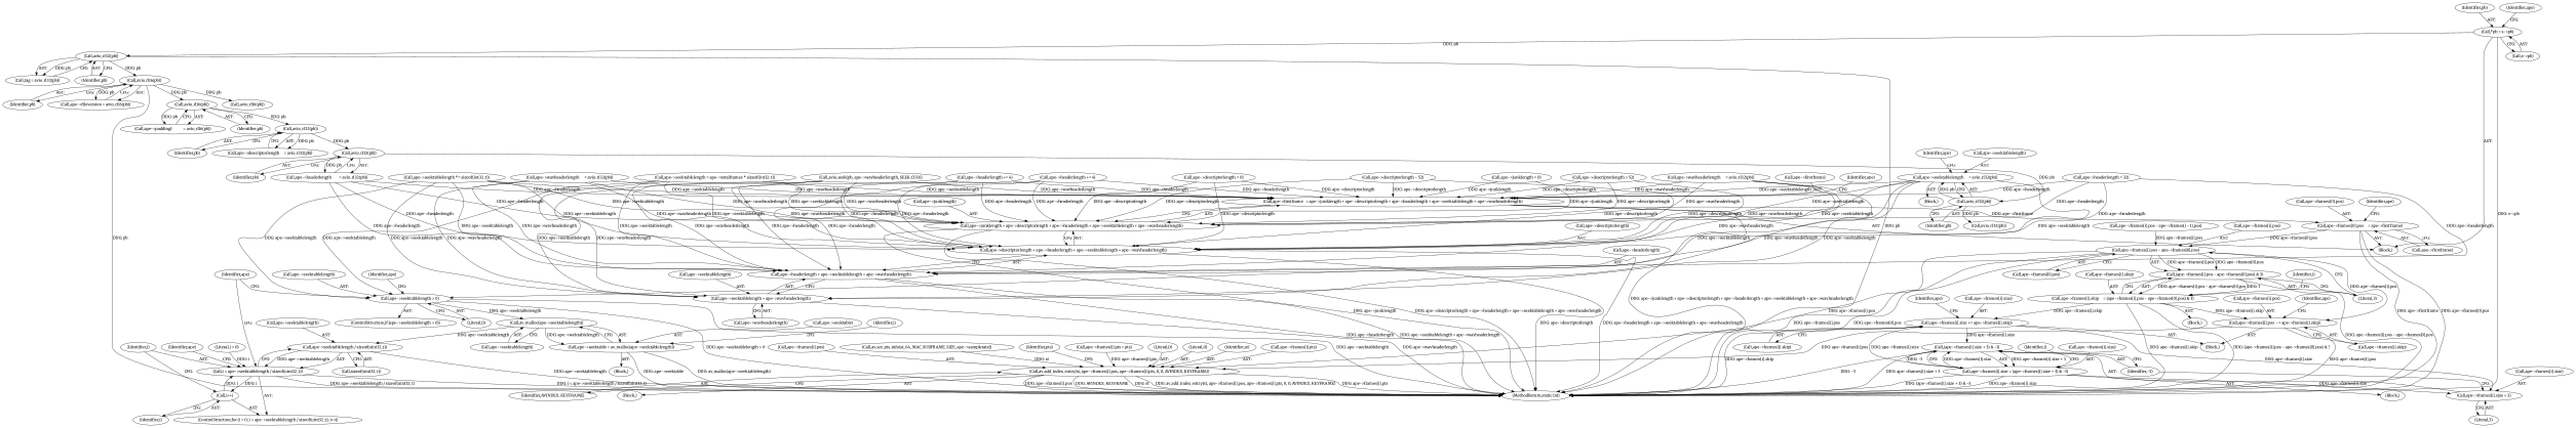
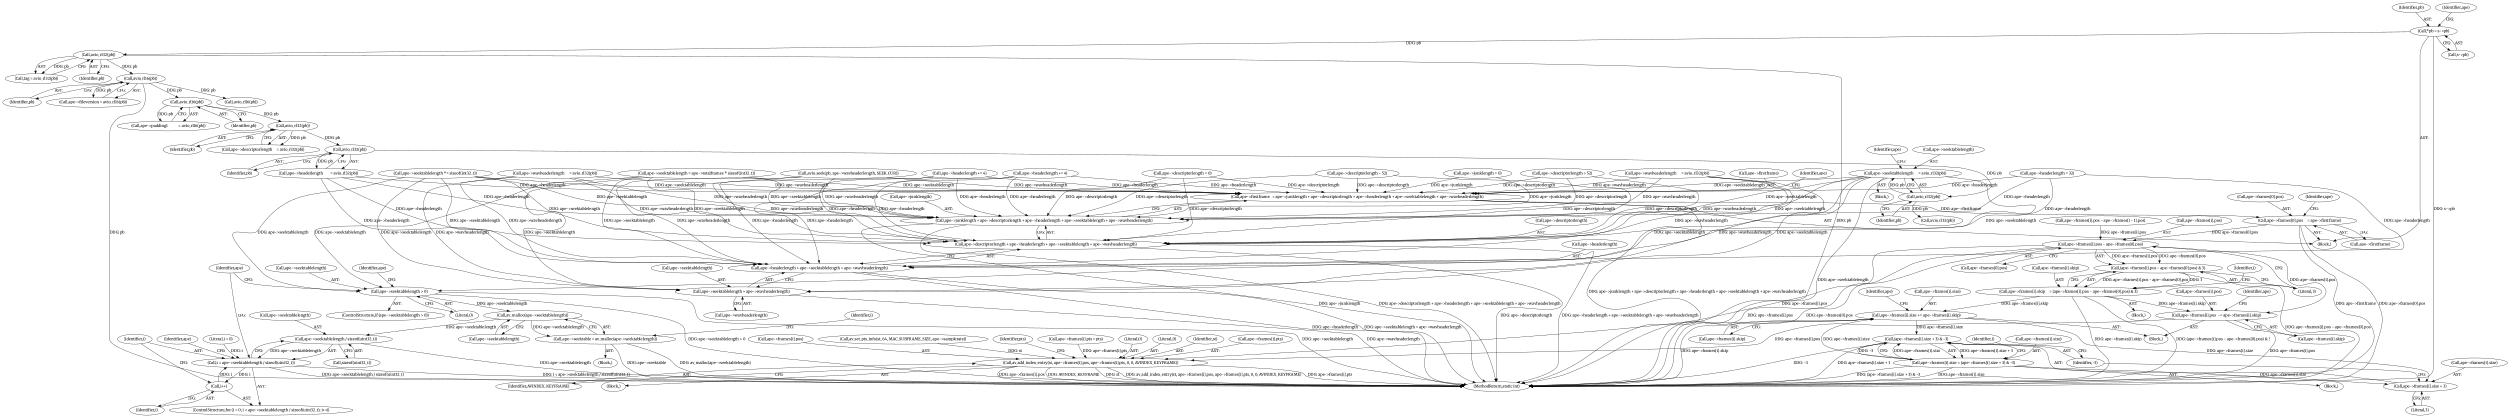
  digraph {
    fontname=Merriweather
    node [fontname=Merriweather]
    edge [fontname=Merriweather]
    n1 [label="(Call,ape->seektablelength      = avio_rl32(pb))"]
    n2 [label="(Call,avio_rl32(pb))"]
    n3 [label="(Call,ape->firstframe   = ape->junklength + ape->descriptorlength + ape->headerlength + ape->seektablelength + ape->wavheaderlength)"]
    n4 [label="(Call,ape->junklength + ape->descriptorlength + ape->headerlength + ape->seektablelength + ape->wavheaderlength)"]
    n5 [label="(Call,ape->descriptorlength + ape->headerlength + ape->seektablelength + ape->wavheaderlength)"]
    n6 [label="(Call,ape->headerlength + ape->seektablelength + ape->wavheaderlength)"]
    n7 [label="(Call,ape->seektablelength + ape->wavheaderlength)"]
    n8 [label="(Call,ape->seektablelength > 0)"]
    n9 [label="(MethodReturn,static int)"]
    n10 [label="(Block,)"]
    n11 [label="(Identifier,pb)"]
    n12 [label="(Call,avio_rl32(pb))"]
    n13 [label="(Block,)"]
    n14 [label="(Call,ape->frames[0].pos     = ape->firstframe)"]
    n15 [label="(Call,ape->wavheaderlength)"]
    n16 [label="(Call,av_malloc(ape->seektablelength))"]
    n17 [label="(Literal,0)"]
    n18 [label="(ControlStructure,if (ape->seektablelength > 0))"]
    n19 [label="(Call,avio_rl32(pb))"]
    n20 [label="(Identifier,pb)"]
    n21 [label="(Call,ape->headerlength         = avio_rl32(pb))"]
    n22 [label="(Call,avio_rl32(pb))"]
    n23 [label="(Identifier,pb)"]
    n24 [label="(Call,ape->descriptorlength     = avio_rl32(pb))"]
    n25 [label="(Call,avio_rl16(pb))"]
    n26 [label="(Call,ape->padding1             = avio_rl16(pb))"]
    n27 [label="(Identifier,pb)"]
    n28 [label="(Call,avio_rl16(pb))"]
    n29 [label="(Call,avio_rl16(pb))"]
    n30 [label="(Identifier,pb)"]
    n31 [label="(Call,ape->fileversion = avio_rl16(pb))"]
    n32 [label="(Call,avio_rl32(pb))"]
    n33 [label="(Identifier,pb)"]
    n34 [label="(Call,tag = avio_rl32(pb))"]
    n35 [label="(Call,*pb = s->pb)"]
    n36 [label="(Call,s->pb)"]
    n37 [label="(Call,ape->frames[i].pos - ape->frames[0].pos)"]
    n38 [label="(Call,ape->firstframe)"]
    n39 [label="(Call,(ape->frames[i].pos - ape->frames[0].pos) & 3)"]
    n40 [label="(Call,ape->frames[i].pos  -= ape->frames[i].skip)"]
    n41 [label="(Call,av_add_index_entry(st, ape->frames[i].pos, ape->frames[i].pts, 0, 0, AVINDEX_KEYFRAME))"]
    n42 [label="(Call,ape->frames[0].pos)"]
    n43 [label="(Call,ape->frames[i].skip     = (ape->frames[i].pos - ape->frames[0].pos) & 3)"]
    n44 [label="(Literal,3)"]
    n45 [label="(Call,ape->frames[i].skip)"]
    n46 [label="(Block,)"]
    n47 [label="(Block,)"]
    n48 [label="(Identifier,AVINDEX_KEYFRAME)"]
    n49 [label="(Call,ape->frames[i].size += ape->frames[i].skip)"]
    n50 [label="(Block,)"]
    n51 [label="(Call,(ape->frames[i].size + 3) & ~3)"]
    n52 [label="(Call,ape->frames[i].size + 3)"]
    n53 [label="(Call,ape->frames[i].skip)"]
    n54 [label="(Call,ape->frames[i].size = (ape->frames[i].size + 3) & ~3)"]
    n55 [label="(Identifier,~3)"]
    n56 [label="(Literal,3)"]
    n57 [label="(Block,)"]
    n58 [label="(Call,ape->seektable = av_malloc(ape->seektablelength))"]
    n59 [label="(Call,ape->seektablelength / sizeof(uint32_t))"]
    n60 [label="(Call,ape->seektablelength)"]
    n61 [label="(Block,)"]
    n62 [label="(Call,i < ape->seektablelength / sizeof(uint32_t))"]
    n63 [label="(Call,sizeof(uint32_t))"]
    n64 [label="(Call,i++)"]
    n65 [label="(ControlStructure,for (i = 0; i < ape->seektablelength / sizeof(uint32_t); i++))"]
    n66 [label="(Identifier,i)"]
    n67 [label="(Identifier,ape)"]
    n68 [label="(Call,ape->headerlength += 4)"]
    n69 [label="(Call,ape->seektablelength)"]
    n70 [label="(Identifier,st)"]
    n71 [label="(Identifier,ape)"]
    n72 [label="(Call,ape->frames[i].size)"]
    n73 [label="(Call,ape->wavheaderlength      = avio_rl32(pb))"]
    n74 [label="(Call,ape->seektablelength *= sizeof(int32_t))"]
    n75 [label="(Identifier,ape)"]
    n76 [label="(Call,ape->frames[i].pos - ape->frames[i - 1].pos)"]
    n77 [label="(Identifier,i)"]
    n78 [label="(Call,ape->frames[i].pos)"]
    n79 [label="(Call,ape->frames[i].pos)"]
    n80 [label="(Call,ape->seektablelength)"]
    n81 [label="(Call,ape->headerlength)"]
    n82 [label="(Identifier,pb)"]
    n83 [label="(Call,ape->frames[i].pts)"]
    n84 [label="(Call,ape->frames[i].pos)"]
    n85 [label="(Call,av_set_pts_info(st, 64, MAC_SUBFRAME_SIZE, ape->samplerate))"]
    n86 [label="(Call,ape->descriptorlength - 52)"]
    n87 [label="(Identifier,ape)"]
    n88 [label="(Call,ape->frames[i].size)"]
    n89 [label="(Identifier,pts)"]
    n90 [label="(Identifier,ape)"]
    n91 [label="(Call,ape->frames[0].pos)"]
    n92 [label="(Call,ape->seektablelength)"]
    n93 [label="(Call,ape->frames[i].size)"]
    n94 [label="(Call,ape->seektablelength)"]
    n95 [label="(Identifier,ape)"]
    n96 [label="(Identifier,i)"]
    n97 [label="(Identifier,i)"]
    n98 [label="(Call,ape->descriptorlength > 52)"]
    n99 [label="(Identifier,ape)"]
    n100 [label="(Call,ape->frames[i].skip)"]
    n101 [label="(Identifier,ape)"]
    n102 [label="(Call,ape->descriptorlength)"]
    n103 [label="(Call,ape->junklength)"]
    n104 [label="(Call,ape->headerlength = 32)"]
    n105 [label="(Call,ape->frames[i].pts = pts)"]
    n106 [label="(Call,ape->firstframe)"]
    n107 [label="(Call,avio_seek(pb, ape->wavheaderlength, SEEK_CUR))"]
    n108 [label="(Call,ape->seektablelength = ape->totalframes * sizeof(int32_t))"]
    n109 [label="(Literal,i = 0)"]
    n110 [label="(Call,ape->descriptorlength = 0)"]
    n111 [label="(Call,ape->junklength = 0)"]
    n112 [label="(Identifier,i)"]
    n113 [label="(Call,ape->headerlength += 4)"]
-   n114 [label="(Call,ape->seektable)"]
    n115 [label="(Call,ape->wavheaderlength      = avio_rl32(pb))"]
    n116 [label="(Literal,0)"]
    n117 [label="(Identifier,ape)"]
    n118 [label="(Literal,0)"]
    n1 -> n2 [label="CFG: "]
    n1 -> n3 [label="DDG: ape->seektablelength"]
    n1 -> n4 [label="DDG: ape->seektablelength"]
    n1 -> n5 [label="DDG: ape->seektablelength"]
    n1 -> n6 [label="DDG: ape->seektablelength"]
    n1 -> n7 [label="DDG: ape->seektablelength"]
    n1 -> n8 [label="DDG: ape->seektablelength"]
+   n1 -> n9 [label="DDG: ape->seektablelength"]
    n1 -> n10 [label="AST: "]
    n2 -> n1 [label="AST: "]
    n2 -> n1 [label="DDG: pb"]
    n2 -> n11 [label="CFG: "]
    n2 -> n12 [label="DDG: pb"]
    n3 -> n4 [label="CFG: "]
    n3 -> n9 [label="DDG: ape->junklength + ape->descriptorlength + ape->headerlength + ape->seektablelength + ape->wavheaderlength"]
    n3 -> n13 [label="AST: "]
    n3 -> n14 [label="DDG: ape->firstframe"]
    n4 -> n3 [label="AST: "]
    n4 -> n5 [label="CFG: "]
    n4 -> n9 [label="DDG: ape->junklength"]
    n4 -> n9 [label="DDG: ape->descriptorlength + ape->headerlength + ape->seektablelength + ape->wavheaderlength"]
    n5 -> n4 [label="AST: "]
    n5 -> n6 [label="CFG: "]
    n5 -> n9 [label="DDG: ape->descriptorlength"]
    n5 -> n9 [label="DDG: ape->headerlength + ape->seektablelength + ape->wavheaderlength"]
    n6 -> n5 [label="AST: "]
    n6 -> n7 [label="CFG: "]
    n6 -> n9 [label="DDG: ape->headerlength"]
    n6 -> n9 [label="DDG: ape->seektablelength + ape->wavheaderlength"]
    n7 -> n6 [label="AST: "]
    n7 -> n9 [label="DDG: ape->wavheaderlength"]
    n7 -> n15 [label="CFG: "]
    n8 -> n9 [label="DDG: ape->seektablelength"]
    n8 -> n9 [label="DDG: ape->seektablelength > 0"]
    n8 -> n16 [label="DDG: ape->seektablelength"]
    n8 -> n17 [label="CFG: "]
    n8 -> n18 [label="AST: "]
    n11 -> n2 [label="AST: "]
    n14 -> n9 [label="DDG: ape->frames[0].pos"]
    n14 -> n9 [label="DDG: ape->firstframe"]
    n14 -> n13 [label="AST: "]
    n14 -> n37 [label="DDG: ape->frames[0].pos"]
    n14 -> n38 [label="CFG: "]
    n15 -> n7 [label="AST: "]
    n16 -> n58 [label="AST: "]
    n16 -> n58 [label="DDG: ape->seektablelength"]
    n16 -> n59 [label="DDG: ape->seektablelength"]
    n16 -> n60 [label="CFG: "]
    n17 -> n8 [label="AST: "]
    n19 -> n2 [label="DDG: pb"]
    n19 -> n20 [label="CFG: "]
    n19 -> n21 [label="AST: "]
    n19 -> n21 [label="DDG: pb"]
    n20 -> n19 [label="AST: "]
    n21 -> n3 [label="DDG: ape->headerlength"]
    n21 -> n4 [label="DDG: ape->headerlength"]
    n21 -> n5 [label="DDG: ape->headerlength"]
    n21 -> n6 [label="DDG: ape->headerlength"]
    n21 -> n19 [label="CFG: "]
    n22 -> n19 [label="DDG: pb"]
    n22 -> n23 [label="CFG: "]
    n22 -> n24 [label="AST: "]
    n22 -> n24 [label="DDG: pb"]
    n23 -> n22 [label="AST: "]
    n24 -> n22 [label="CFG: "]
    n25 -> n22 [label="DDG: pb"]
    n25 -> n26 [label="AST: "]
    n25 -> n26 [label="DDG: pb"]
    n25 -> n27 [label="CFG: "]
    n26 -> n25 [label="CFG: "]
    n27 -> n25 [label="AST: "]
    n28 -> n9 [label="DDG: pb"]
    n28 -> n25 [label="DDG: pb"]
    n28 -> n29 [label="DDG: pb"]
    n28 -> n30 [label="CFG: "]
    n28 -> n31 [label="AST: "]
    n28 -> n31 [label="DDG: pb"]
    n30 -> n28 [label="AST: "]
    n31 -> n28 [label="CFG: "]
    n32 -> n9 [label="DDG: pb"]
    n32 -> n28 [label="DDG: pb"]
    n32 -> n33 [label="CFG: "]
    n32 -> n34 [label="AST: "]
    n32 -> n34 [label="DDG: pb"]
    n33 -> n32 [label="AST: "]
    n34 -> n32 [label="CFG: "]
    n35 -> n9 [label="DDG: s->pb"]
    n35 -> n13 [label="AST: "]
    n35 -> n32 [label="DDG: pb"]
    n35 -> n36 [label="CFG: "]
    n36 -> n35 [label="AST: "]
    n37 -> n9 [label="DDG: ape->frames[0].pos"]
    n37 -> n9 [label="DDG: ape->frames[i].pos"]
    n37 -> n39 [label="AST: "]
    n37 -> n39 [label="DDG: ape->frames[i].pos"]
    n37 -> n39 [label="DDG: ape->frames[0].pos"]
    n37 -> n40 [label="DDG: ape->frames[i].pos"]
    n37 -> n41 [label="DDG: ape->frames[i].pos"]
    n37 -> n42 [label="CFG: "]
    n38 -> n14 [label="AST: "]
    n39 -> n9 [label="DDG: ape->frames[i].pos - ape->frames[0].pos"]
    n39 -> n43 [label="AST: "]
    n39 -> n43 [label="DDG: ape->frames[i].pos - ape->frames[0].pos"]
    n39 -> n43 [label="DDG: 3"]
    n39 -> n44 [label="CFG: "]
    n40 -> n9 [label="DDG: ape->frames[i].pos"]
    n40 -> n41 [label="DDG: ape->frames[i].pos"]
    n40 -> n45 [label="CFG: "]
    n40 -> n46 [label="AST: "]
    n41 -> n9 [label="DDG: AVINDEX_KEYFRAME"]
    n41 -> n9 [label="DDG: st"]
    n41 -> n9 [label="DDG: av_add_index_entry(st, ape->frames[i].pos, ape->frames[i].pts, 0, 0, AVINDEX_KEYFRAME)"]
    n41 -> n9 [label="DDG: ape->frames[i].pts"]
    n41 -> n9 [label="DDG: ape->frames[i].pos"]
    n41 -> n47 [label="AST: "]
    n41 -> n48 [label="CFG: "]
    n42 -> n37 [label="AST: "]
    n43 -> n9 [label="DDG: (ape->frames[i].pos - ape->frames[0].pos) & 3"]
    n43 -> n9 [label="DDG: ape->frames[i].skip"]
    n43 -> n39 [label="CFG: "]
    n43 -> n40 [label="DDG: ape->frames[i].skip"]
    n43 -> n49 [label="DDG: ape->frames[i].skip"]
    n43 -> n50 [label="AST: "]
    n44 -> n37 [label="CFG: "]
    n44 -> n39 [label="AST: "]
    n45 -> n40 [label="AST: "]
    n48 -> n41 [label="AST: "]
    n49 -> n9 [label="DDG: ape->frames[i].skip"]
    n49 -> n46 [label="AST: "]
    n49 -> n51 [label="DDG: ape->frames[i].size"]
    n49 -> n52 [label="DDG: ape->frames[i].size"]
    n49 -> n53 [label="CFG: "]
    n51 -> n9 [label="DDG: ape->frames[i].size + 3"]
    n51 -> n9 [label="DDG: ~3"]
    n51 -> n54 [label="AST: "]
    n51 -> n54 [label="DDG: ape->frames[i].size + 3"]
    n51 -> n54 [label="DDG: ~3"]
    n51 -> n55 [label="CFG: "]
    n52 -> n51 [label="AST: "]
    n52 -> n56 [label="CFG: "]
    n53 -> n49 [label="AST: "]
    n54 -> n9 [label="DDG: ape->frames[i].size"]
    n54 -> n9 [label="DDG: (ape->frames[i].size + 3) & ~3"]
    n54 -> n49 [label="DDG: ape->frames[i].size"]
    n54 -> n51 [label="CFG: "]
    n54 -> n51 [label="DDG: ape->frames[i].size"]
    n54 -> n52 [label="DDG: ape->frames[i].size"]
    n54 -> n57 [label="AST: "]
    n55 -> n51 [label="AST: "]
    n55 -> n52 [label="CFG: "]
    n56 -> n52 [label="AST: "]
    n58 -> n9 [label="DDG: av_malloc(ape->seektablelength)"]
    n58 -> n9 [label="DDG: ape->seektable"]
    n58 -> n16 [label="CFG: "]
    n58 -> n61 [label="AST: "]
    n59 -> n9 [label="DDG: ape->seektablelength"]
    n59 -> n62 [label="AST: "]
    n59 -> n62 [label="DDG: ape->seektablelength"]
    n59 -> n63 [label="CFG: "]
    n60 -> n16 [label="AST: "]
    n62 -> n9 [label="DDG: ape->seektablelength / sizeof(uint32_t)"]
    n62 -> n9 [label="DDG: i < ape->seektablelength / sizeof(uint32_t)"]
    n62 -> n59 [label="CFG: "]
    n62 -> n64 [label="DDG: i"]
    n62 -> n65 [label="AST: "]
    n63 -> n59 [label="AST: "]
    n64 -> n62 [label="DDG: i"]
    n64 -> n65 [label="AST: "]
    n64 -> n66 [label="CFG: "]
    n66 -> n64 [label="AST: "]
    n67 -> n1 [label="CFG: "]
    n68 -> n3 [label="DDG: ape->headerlength"]
    n68 -> n4 [label="DDG: ape->headerlength"]
    n68 -> n5 [label="DDG: ape->headerlength"]
    n68 -> n6 [label="DDG: ape->headerlength"]
    n69 -> n1 [label="AST: "]
    n70 -> n41 [label="AST: "]
    n71 -> n49 [label="CFG: "]
    n72 -> n52 [label="AST: "]
    n73 -> n3 [label="DDG: ape->wavheaderlength"]
    n73 -> n4 [label="DDG: ape->wavheaderlength"]
    n73 -> n5 [label="DDG: ape->wavheaderlength"]
    n73 -> n6 [label="DDG: ape->wavheaderlength"]
    n73 -> n7 [label="DDG: ape->wavheaderlength"]
    n74 -> n3 [label="DDG: ape->seektablelength"]
    n74 -> n4 [label="DDG: ape->seektablelength"]
    n74 -> n5 [label="DDG: ape->seektablelength"]
    n74 -> n6 [label="DDG: ape->seektablelength"]
    n74 -> n7 [label="DDG: ape->seektablelength"]
    n74 -> n8 [label="DDG: ape->seektablelength"]
    n75 -> n14 [label="CFG: "]
    n76 -> n37 [label="DDG: ape->frames[i].pos"]
    n77 -> n43 [label="CFG: "]
    n78 -> n37 [label="AST: "]
    n79 -> n40 [label="AST: "]
    n80 -> n59 [label="AST: "]
    n81 -> n6 [label="AST: "]
    n82 -> n35 [label="AST: "]
    n83 -> n41 [label="AST: "]
    n84 -> n41 [label="AST: "]
    n85 -> n41 [label="DDG: st"]
    n86 -> n3 [label="DDG: ape->descriptorlength"]
    n86 -> n4 [label="DDG: ape->descriptorlength"]
    n86 -> n5 [label="DDG: ape->descriptorlength"]
    n87 -> n8 [label="CFG: "]
    n87 -> n62 [label="CFG: "]
    n88 -> n49 [label="AST: "]
    n89 -> n41 [label="CFG: "]
    n90 -> n35 [label="CFG: "]
    n91 -> n14 [label="AST: "]
    n92 -> n7 [label="AST: "]
    n93 -> n54 [label="AST: "]
    n94 -> n8 [label="AST: "]
    n95 -> n62 [label="CFG: "]
    n96 -> n54 [label="CFG: "]
    n97 -> n58 [label="CFG: "]
    n98 -> n3 [label="DDG: ape->descriptorlength"]
    n98 -> n4 [label="DDG: ape->descriptorlength"]
    n98 -> n5 [label="DDG: ape->descriptorlength"]
    n99 -> n40 [label="CFG: "]
    n100 -> n43 [label="AST: "]
    n101 -> n8 [label="CFG: "]
    n102 -> n5 [label="AST: "]
    n103 -> n4 [label="AST: "]
    n104 -> n3 [label="DDG: ape->headerlength"]
    n104 -> n4 [label="DDG: ape->headerlength"]
    n104 -> n5 [label="DDG: ape->headerlength"]
    n104 -> n6 [label="DDG: ape->headerlength"]
    n105 -> n41 [label="DDG: ape->frames[i].pts"]
    n106 -> n3 [label="AST: "]
    n107 -> n3 [label="DDG: ape->wavheaderlength"]
    n107 -> n4 [label="DDG: ape->wavheaderlength"]
    n107 -> n5 [label="DDG: ape->wavheaderlength"]
    n107 -> n6 [label="DDG: ape->wavheaderlength"]
-   n107 -> n7 [label="DDG: ape->wavheaderlength"]
    n108 -> n3 [label="DDG: ape->seektablelength"]
    n108 -> n4 [label="DDG: ape->seektablelength"]
    n108 -> n5 [label="DDG: ape->seektablelength"]
    n108 -> n6 [label="DDG: ape->seektablelength"]
    n108 -> n7 [label="DDG: ape->seektablelength"]
    n108 -> n8 [label="DDG: ape->seektablelength"]
    n109 -> n62 [label="DDG: i"]
    n110 -> n3 [label="DDG: ape->descriptorlength"]
    n110 -> n4 [label="DDG: ape->descriptorlength"]
    n110 -> n5 [label="DDG: ape->descriptorlength"]
    n111 -> n3 [label="DDG: ape->junklength"]
    n111 -> n4 [label="DDG: ape->junklength"]
    n112 -> n62 [label="AST: "]
    n112 -> n64 [label="CFG: "]
    n113 -> n3 [label="DDG: ape->headerlength"]
    n113 -> n4 [label="DDG: ape->headerlength"]
    n113 -> n5 [label="DDG: ape->headerlength"]
    n113 -> n6 [label="DDG: ape->headerlength"]
-   n114 -> n58 [label="AST: "]
    n115 -> n3 [label="DDG: ape->wavheaderlength"]
    n115 -> n4 [label="DDG: ape->wavheaderlength"]
    n115 -> n5 [label="DDG: ape->wavheaderlength"]
    n115 -> n6 [label="DDG: ape->wavheaderlength"]
    n115 -> n7 [label="DDG: ape->wavheaderlength"]
    n116 -> n41 [label="AST: "]
    n117 -> n3 [label="CFG: "]
    n118 -> n41 [label="AST: "]
  }
